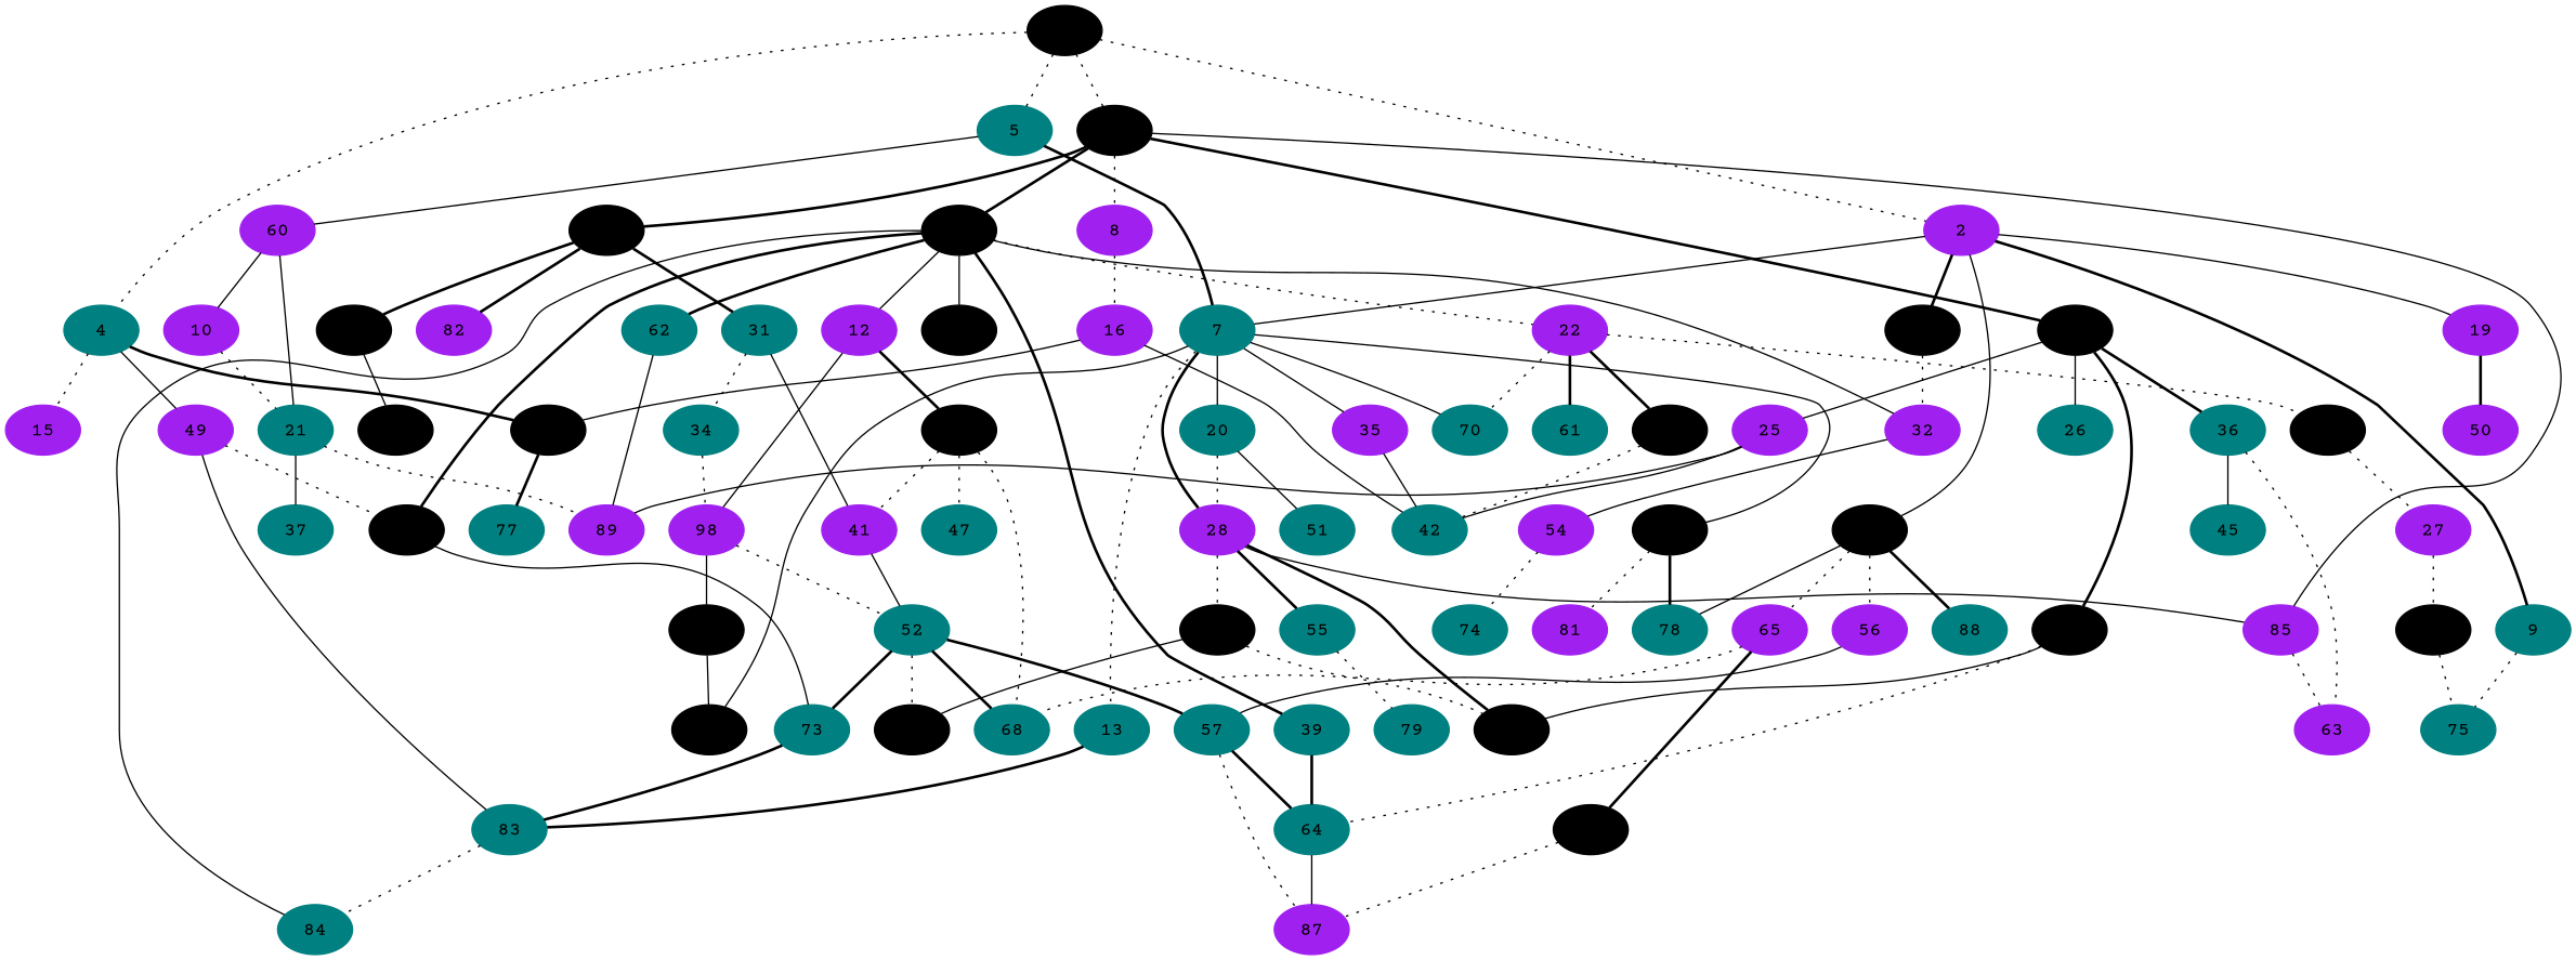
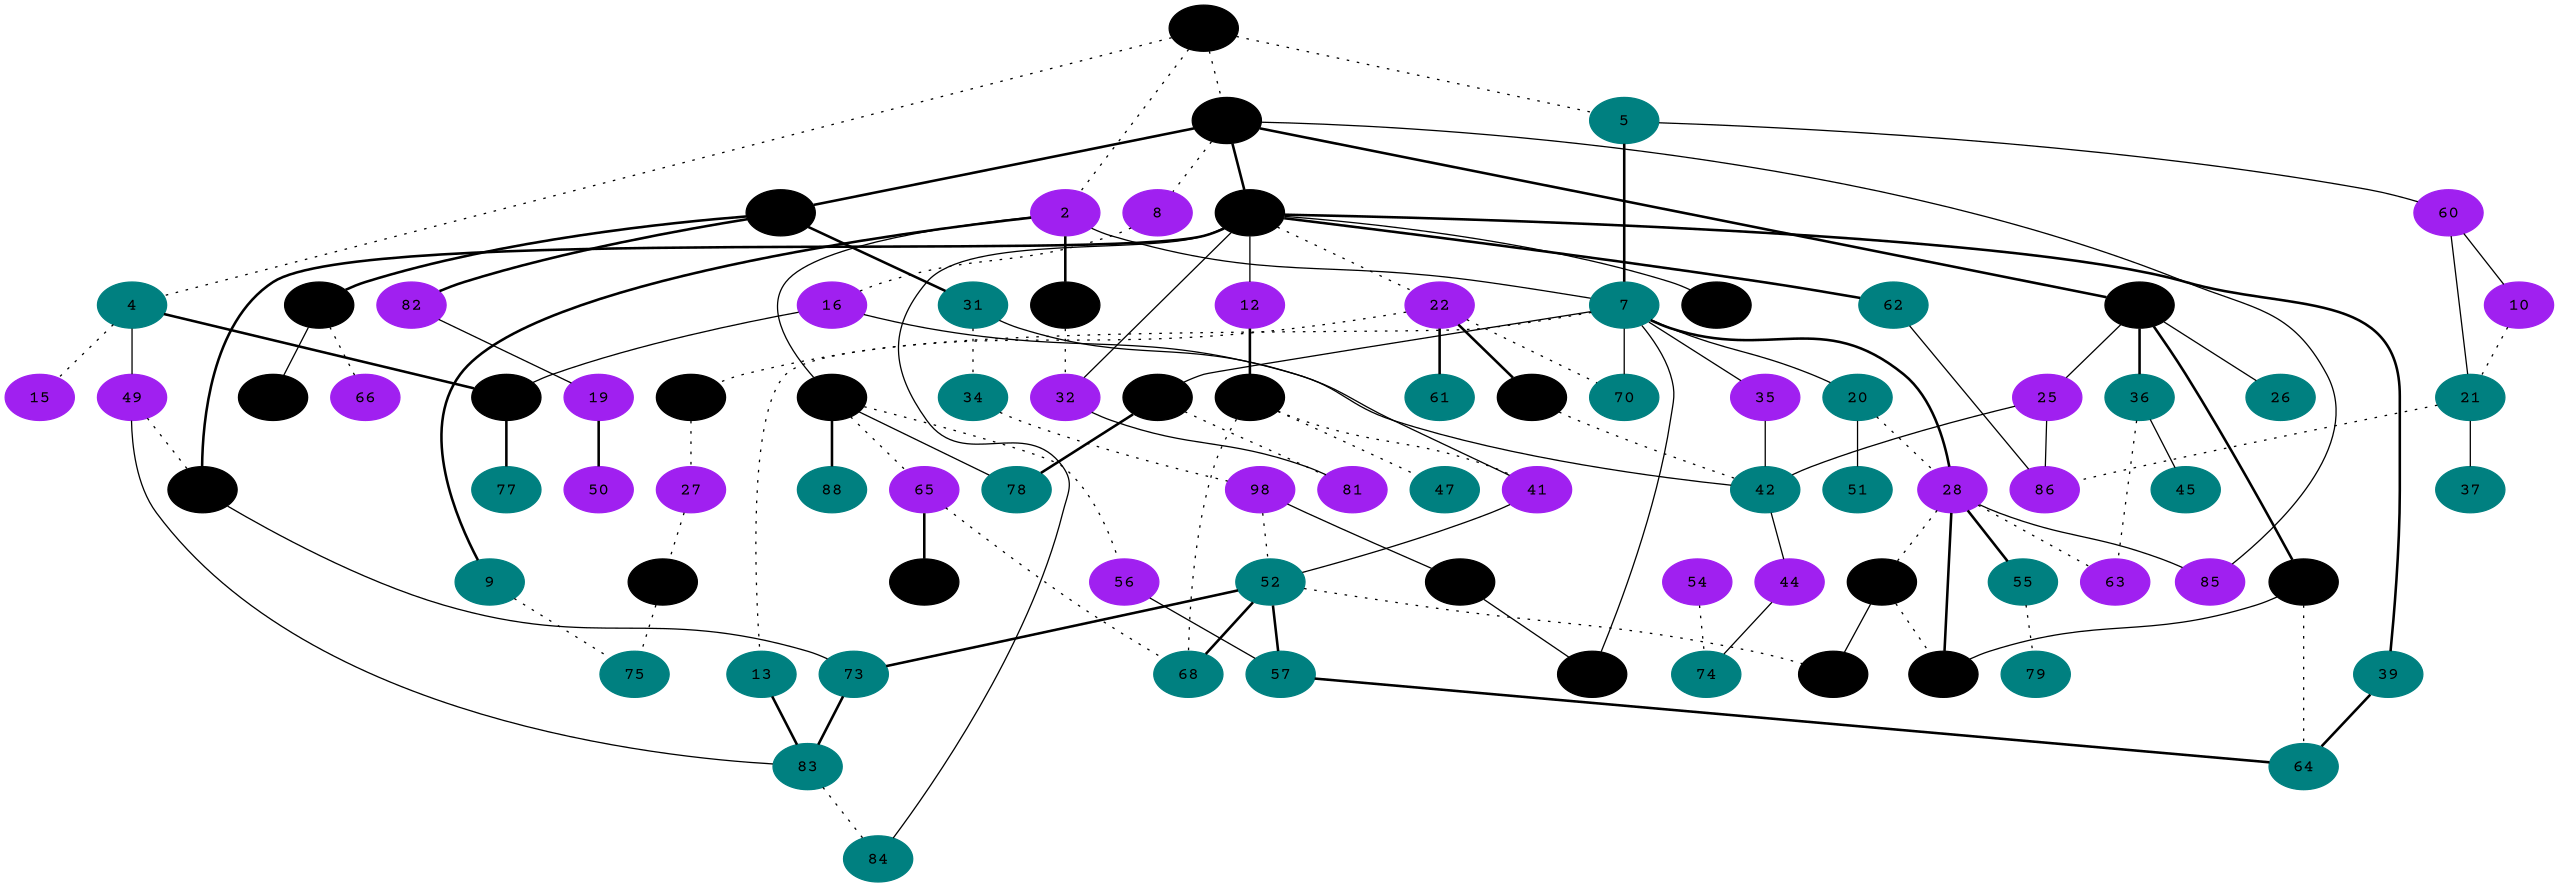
  graph {
    fontname="Courier Prime"
    node [color=teal fontname="Courier Prime" style=filled]
    edge [fontname="Courier Prime" style=solid]
    1 [color=black]
    2 [color=purple]
    3 [color=black]
    4
    5
    7
    9
    19 [color=purple]
    24 [color=black]
    33 [color=black]
    6 [color=black]
    8 [color=purple]
    11 [color=black]
    17 [color=black]
    85 [color=purple]
    15 [color=purple]
    49 [color=purple]
    71 [color=black]
    60 [color=purple]
    13
    18 [color=black]
    20
    28 [color=purple]
    35 [color=purple]
    53 [color=black]
    70
    75
    10 [color=purple]
    21
    50 [color=purple]
    32 [color=purple]
    78
    56 [color=purple]
    65 [color=purple]
    88
    25 [color=purple]
    26
    36
    58 [color=black]
    16 [color=purple]
    12 [color=purple]
    22 [color=purple]
    39
    48 [color=black]
    62
    67 [color=black]
    84
    29 [color=black]
    31
    82 [color=purple]
    83
    77
    42
-   86 [color=purple label=89]
+   86 [color=purple]
    63 [color=purple]
    45
    72 [color=black]
    64
    81 [color=purple]
    51
    30 [color=black]
    55
    37
    14 [color=black]
    n65 [color=purple label=98]
    23 [color=black]
    40 [color=black]
    61
    54 [color=purple]
    73
    41 [color=purple]
    47
    68
    43 [color=black]
    52
+   44 [color=purple]
    59 [color=black]
+   66 [color=purple]
    34
    27 [color=purple]
    46 [color=black]
    69 [color=black]
    79
    74
    57
    76 [color=black]
-   87 [color=purple]
    1 -- 2 [style=dotted]
    1 -- 3 [style=dotted]
    1 -- 4 [style=dotted]
    1 -- 5 [style=dotted]
    2 -- 7
    2 -- 9 [style=bold]
-   2 -- 19
+   82 -- 19
    2 -- 24 [style=bold]
    2 -- 33
    3 -- 6 [style=bold]
    3 -- 8 [style=dotted]
    3 -- 11 [style=bold]
    3 -- 17 [style=bold]
    3 -- 85
    4 -- 15 [style=dotted]
    4 -- 49
    4 -- 71 [style=bold]
    5 -- 7 [style=bold]
    5 -- 60
    7 -- 13 [style=dotted]
    7 -- 18
    7 -- 20
    7 -- 28 [style=bold]
    7 -- 35
    7 -- 53
    7 -- 70
    9 -- 75 [style=dotted]
    19 -- 50 [style=bold]
    24 -- 32 [style=dotted]
    33 -- 78
    33 -- 56 [style=dotted]
    33 -- 65 [style=dotted]
    33 -- 88 [style=bold]
    6 -- 25
    6 -- 26
    6 -- 36 [style=bold]
    6 -- 58 [style=bold]
    8 -- 16 [style=dotted]
    11 -- 32
    11 -- 12
    11 -- 22 [style=dotted]
    11 -- 39 [style=bold]
    11 -- 48
    11 -- 62 [style=bold]
    11 -- 67 [style=bold]
    11 -- 84
    17 -- 29 [style=bold]
    17 -- 31 [style=bold]
    17 -- 82 [style=bold]
    49 -- 67 [style=dotted]
    49 -- 83
    71 -- 77 [style=bold]
    60 -- 10
    13 -- 83 [style=bold]
    18 -- 78 [style=bold]
    18 -- 81 [style=dotted]
    20 -- 28 [style=dotted]
    20 -- 51
    28 -- 85
-   85 -- 63 [style=dotted]
+   28 -- 63 [style=dotted]
    28 -- 72 [style=bold]
    28 -- 30 [style=dotted]
    28 -- 55 [style=bold]
    35 -- 42
    10 -- 21 [style=dotted]
    21 -- 60
    21 -- 86 [style=dotted]
    21 -- 37
-   32 -- 54
+   32 -- 81
    56 -- 57
    65 -- 68 [style=dotted]
    65 -- 76 [style=bold]
    25 -- 42
    25 -- 86
    36 -- 63 [style=dotted]
    36 -- 45
    58 -- 72
    58 -- 64 [style=dotted]
    16 -- 71
    16 -- 42
    12 -- 14 [style=bold]
-   12 -- n65
    22 -- 70 [style=dotted]
    22 -- 23 [style=dotted]
    22 -- 40 [style=bold]
    22 -- 61 [style=bold]
    39 -- 64 [style=bold]
    62 -- 86
    67 -- 73
    29 -- 59
+   29 -- 66 [style=dotted]
    31 -- 41
    31 -- 34 [style=dotted]
    83 -- 84 [style=dotted]
-   64 -- 87
+   42 -- 44
    30 -- 72 [style=dotted]
    30 -- 69
    55 -- 79 [style=dotted]
    14 -- 41 [style=dotted]
    14 -- 47 [style=dotted]
    14 -- 68 [style=dotted]
    n65 -- 43
    n65 -- 52 [style=dotted]
    23 -- 27 [style=dotted]
    40 -- 42 [style=dotted]
    54 -- 74 [style=dotted]
    73 -- 83 [style=bold]
    41 -- 52
    43 -- 53
    52 -- 73 [style=bold]
    52 -- 68 [style=bold]
    52 -- 69 [style=dotted]
    52 -- 57 [style=bold]
+   44 -- 74
    34 -- n65 [style=dotted]
    27 -- 46 [style=dotted]
    46 -- 75 [style=dotted]
    57 -- 64 [style=bold]
-   57 -- 87 [style=dotted]
-   76 -- 87 [style=dotted]
  }
